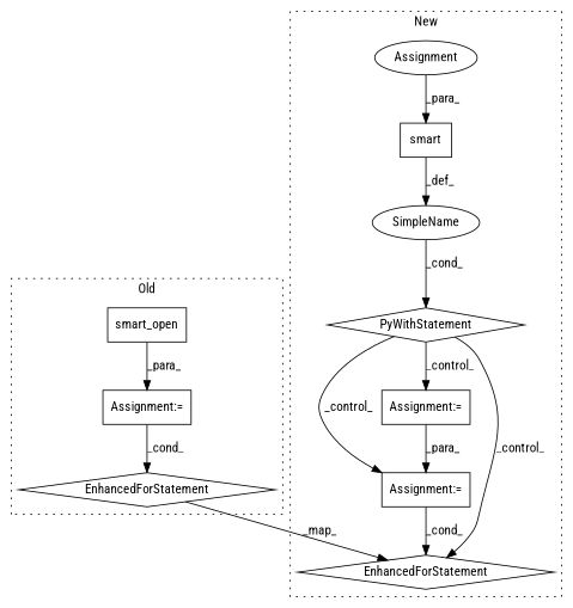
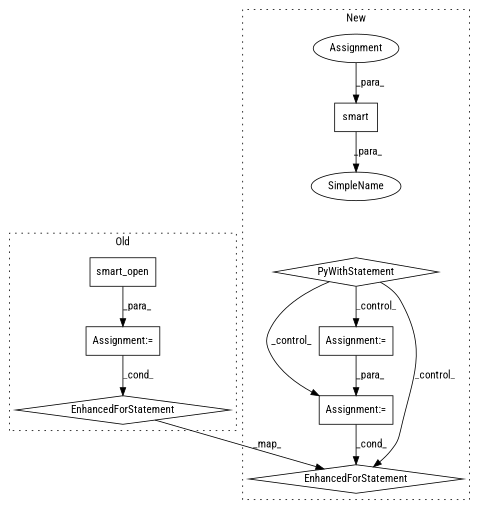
  digraph {
    fontname="Roboto Condensed"
    node [a=7 fontname="Roboto Condensed" l="69,2" s="22198,22316" shape=box]
    edge [fontname="Roboto Condensed"]
    n1 [a=32 l="11,1" label=smart_open s="22294,22314"]
    n2 [label="Assignment:="]
    n3 [a=70 label=EnhancedForStatement shape=diamond]
    n4 [a=32 l="5,1" label=smart s="22200,22219"]
    n5 [a=45 l=4 label=Assignment s=22215 shape=ellipse]
    n6 [a=104 l="10,2" label=PyWithStatement s="22184,22220" shape=diamond]
    n7 [a=42 label=SimpleName shape=ellipse l="" s=""]
    n8 [l="75,2" label="Assignment:=" s="22243,22341"]
    n9 [l=1 label="Assignment:=" s=22234]
    n10 [a=70 l="75,2" label=EnhancedForStatement s="22243,22341" shape=diamond]
    subgraph cluster_1 {
      label=Old
      style=dotted
      n1
      n2
      n3
    }
    subgraph cluster_2 {
      label=New
      style=dotted
      n4
      n5
      n6
      n7
      n8
      n9
      n10
    }
    n1 -> n2 [label=_para_]
    n2 -> n3 [label=_cond_]
    n3 -> n10 [label=_map_]
-   n4 -> n7 [label=_def_]
+   n4 -> n7 [label=_para_]
    n5 -> n4 [label=_para_]
    n6 -> n8 [label=_control_]
    n6 -> n9 [label=_control_]
    n6 -> n10 [label=_control_]
-   n7 -> n6 [label=_cond_]
    n8 -> n10 [label=_cond_]
    n9 -> n8 [label=_para_]
  }
